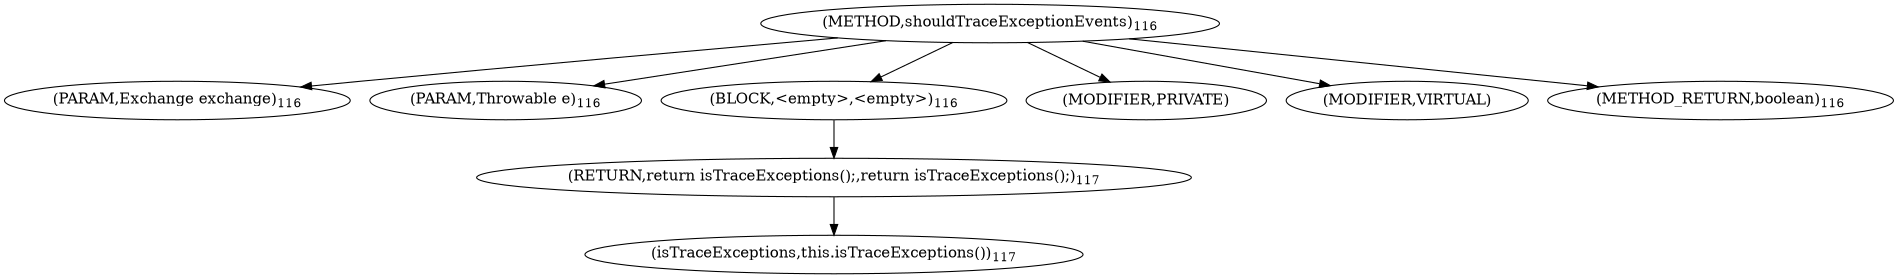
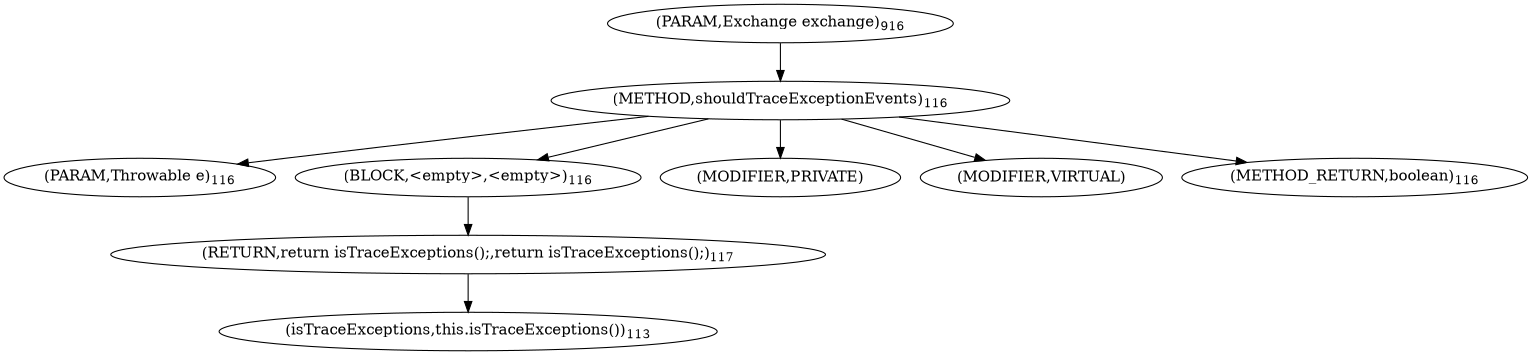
  digraph {
    n1 [label=<(METHOD,shouldTraceExceptionEvents)<SUB>116</SUB>>]
-   n2 [label=<(PARAM,Exchange exchange)<SUB>116</SUB>>]
+   n2 [label=<(PARAM,Exchange exchange)<SUB>916</SUB>>]
    n3 [label=<(PARAM,Throwable e)<SUB>116</SUB>>]
    n4 [label=<(BLOCK,&lt;empty&gt;,&lt;empty&gt;)<SUB>116</SUB>>]
    n5 [label=<(MODIFIER,PRIVATE)>]
    n6 [label=<(MODIFIER,VIRTUAL)>]
    n7 [label=<(METHOD_RETURN,boolean)<SUB>116</SUB>>]
    n8 [label=<(RETURN,return isTraceExceptions();,return isTraceExceptions();)<SUB>117</SUB>>]
-   n9 [label=<(isTraceExceptions,this.isTraceExceptions())<SUB>117</SUB>>]
-   n1 -> n2
+   n9 [label=<(isTraceExceptions,this.isTraceExceptions())<SUB>113</SUB>>]
+   n2 -> n1
    n1 -> n3
    n1 -> n4
    n1 -> n5
    n1 -> n6
    n1 -> n7
    n4 -> n8
    n8 -> n9
  }
